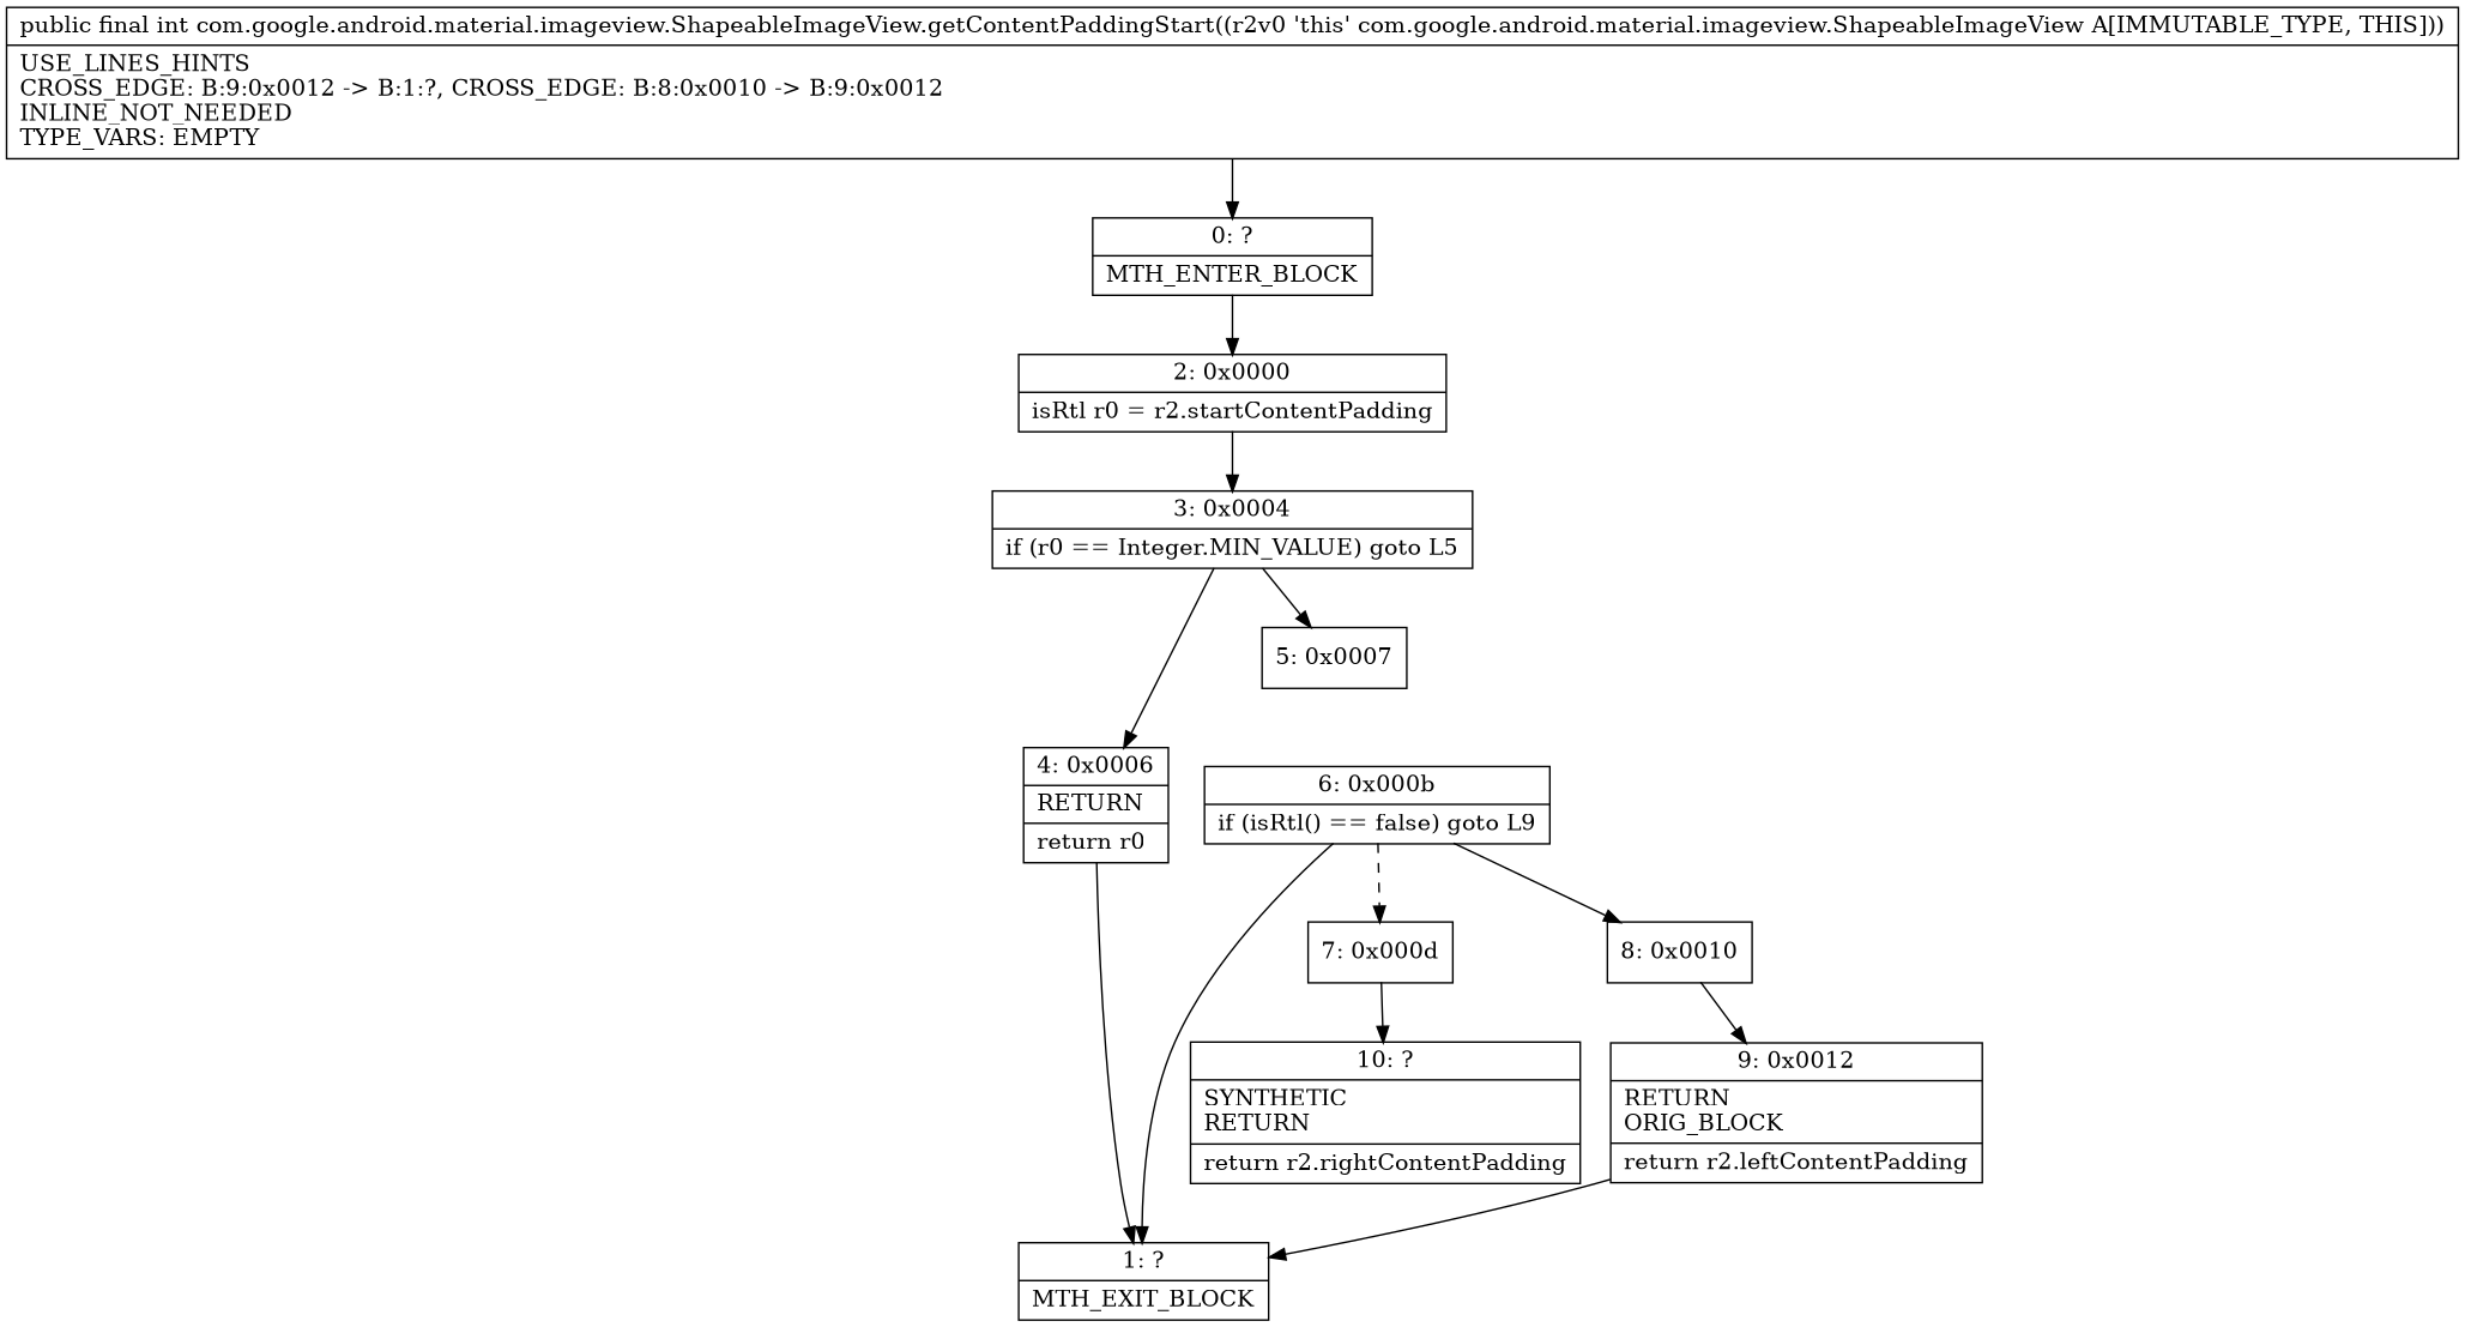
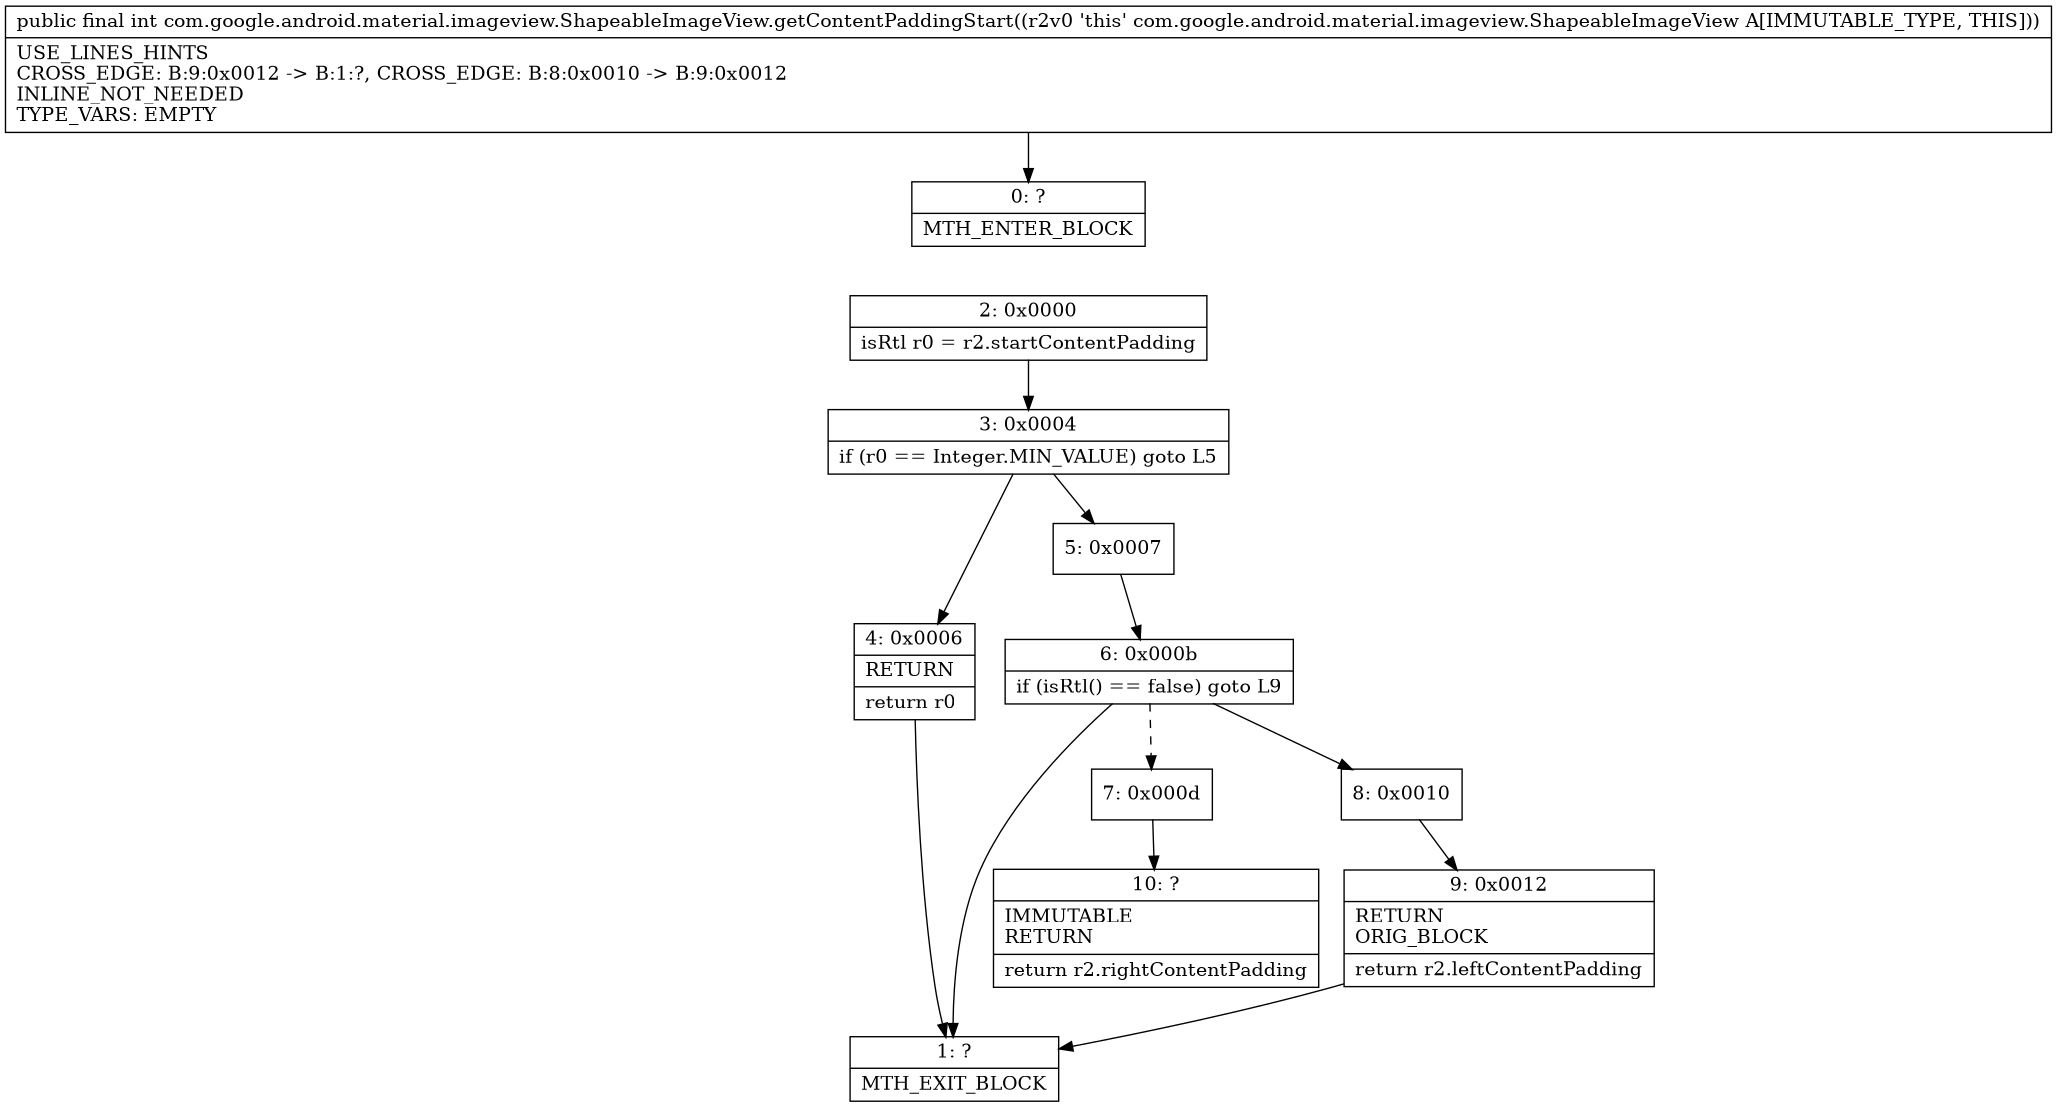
  digraph {
    node [shape=record]
    n1 [label="{0\:\ ?|MTH_ENTER_BLOCK\l}"]
    n2 [label="{2\:\ 0x0000|isRtl r0 = r2.startContentPadding\l}"]
    n3 [label="{3\:\ 0x0004|if (r0 == Integer.MIN_VALUE) goto L5\l}"]
    n4 [label="{4\:\ 0x0006|RETURN\l|return r0\l}"]
    n5 [label="{5\:\ 0x0007}"]
    n6 [label="{1\:\ ?|MTH_EXIT_BLOCK\l}"]
    n7 [label="{6\:\ 0x000b|if (isRtl() == false) goto L9\l}"]
    n8 [label="{7\:\ 0x000d}"]
    n9 [label="{8\:\ 0x0010}"]
-   n10 [label="{10\:\ ?|SYNTHETIC\lRETURN\l|return r2.rightContentPadding\l}"]
+   n10 [label="{10\:\ ?|IMMUTABLE\lRETURN\l|return r2.rightContentPadding\l}"]
    n11 [label="{9\:\ 0x0012|RETURN\lORIG_BLOCK\l|return r2.leftContentPadding\l}"]
    n12 [label="{public final int com.google.android.material.imageview.ShapeableImageView.getContentPaddingStart((r2v0 'this' com.google.android.material.imageview.ShapeableImageView A[IMMUTABLE_TYPE, THIS]))  | USE_LINES_HINTS\lCROSS_EDGE: B:9:0x0012 \-\> B:1:?, CROSS_EDGE: B:8:0x0010 \-\> B:9:0x0012\lINLINE_NOT_NEEDED\lTYPE_VARS: EMPTY\l}"]
-   n1 -> n2
    n2 -> n3
    n3 -> n4 [style=solid]
    n3 -> n5
    n4 -> n6
+   n5 -> n7
    n7 -> n6
    n7 -> n8 [style=dashed]
    n7 -> n9
    n8 -> n10
    n9 -> n11
    n11 -> n6
    n12 -> n1
  }
